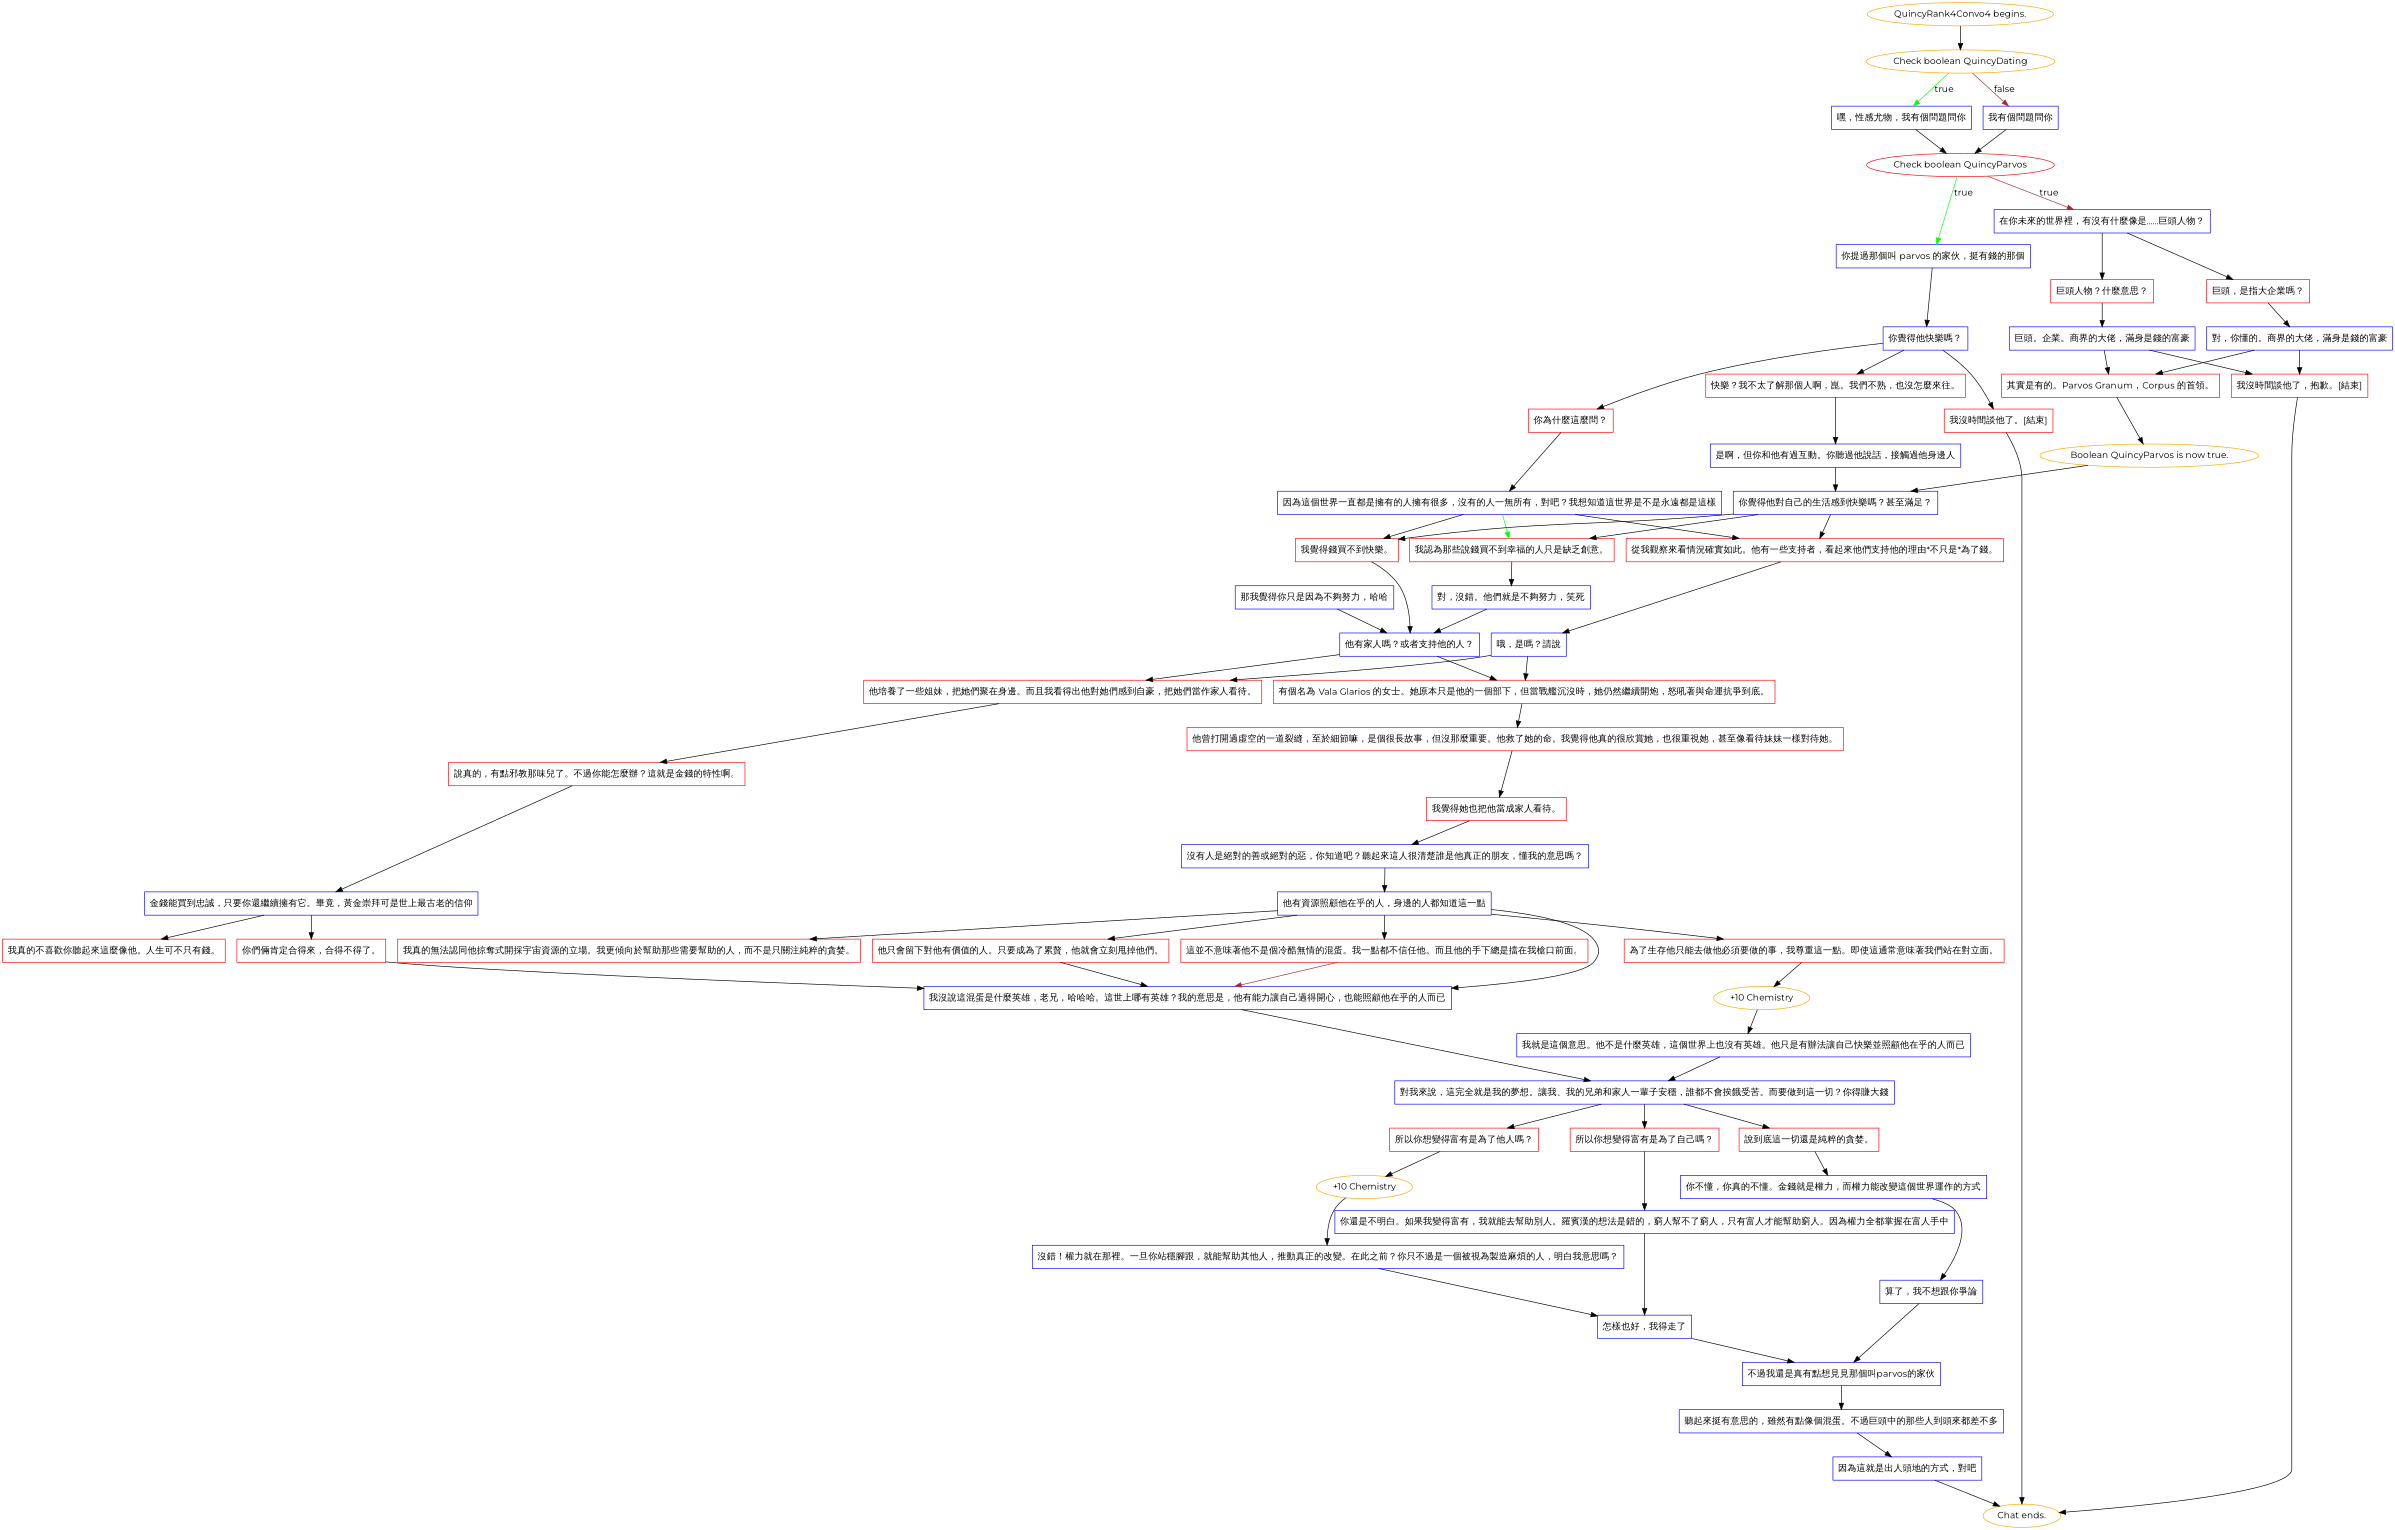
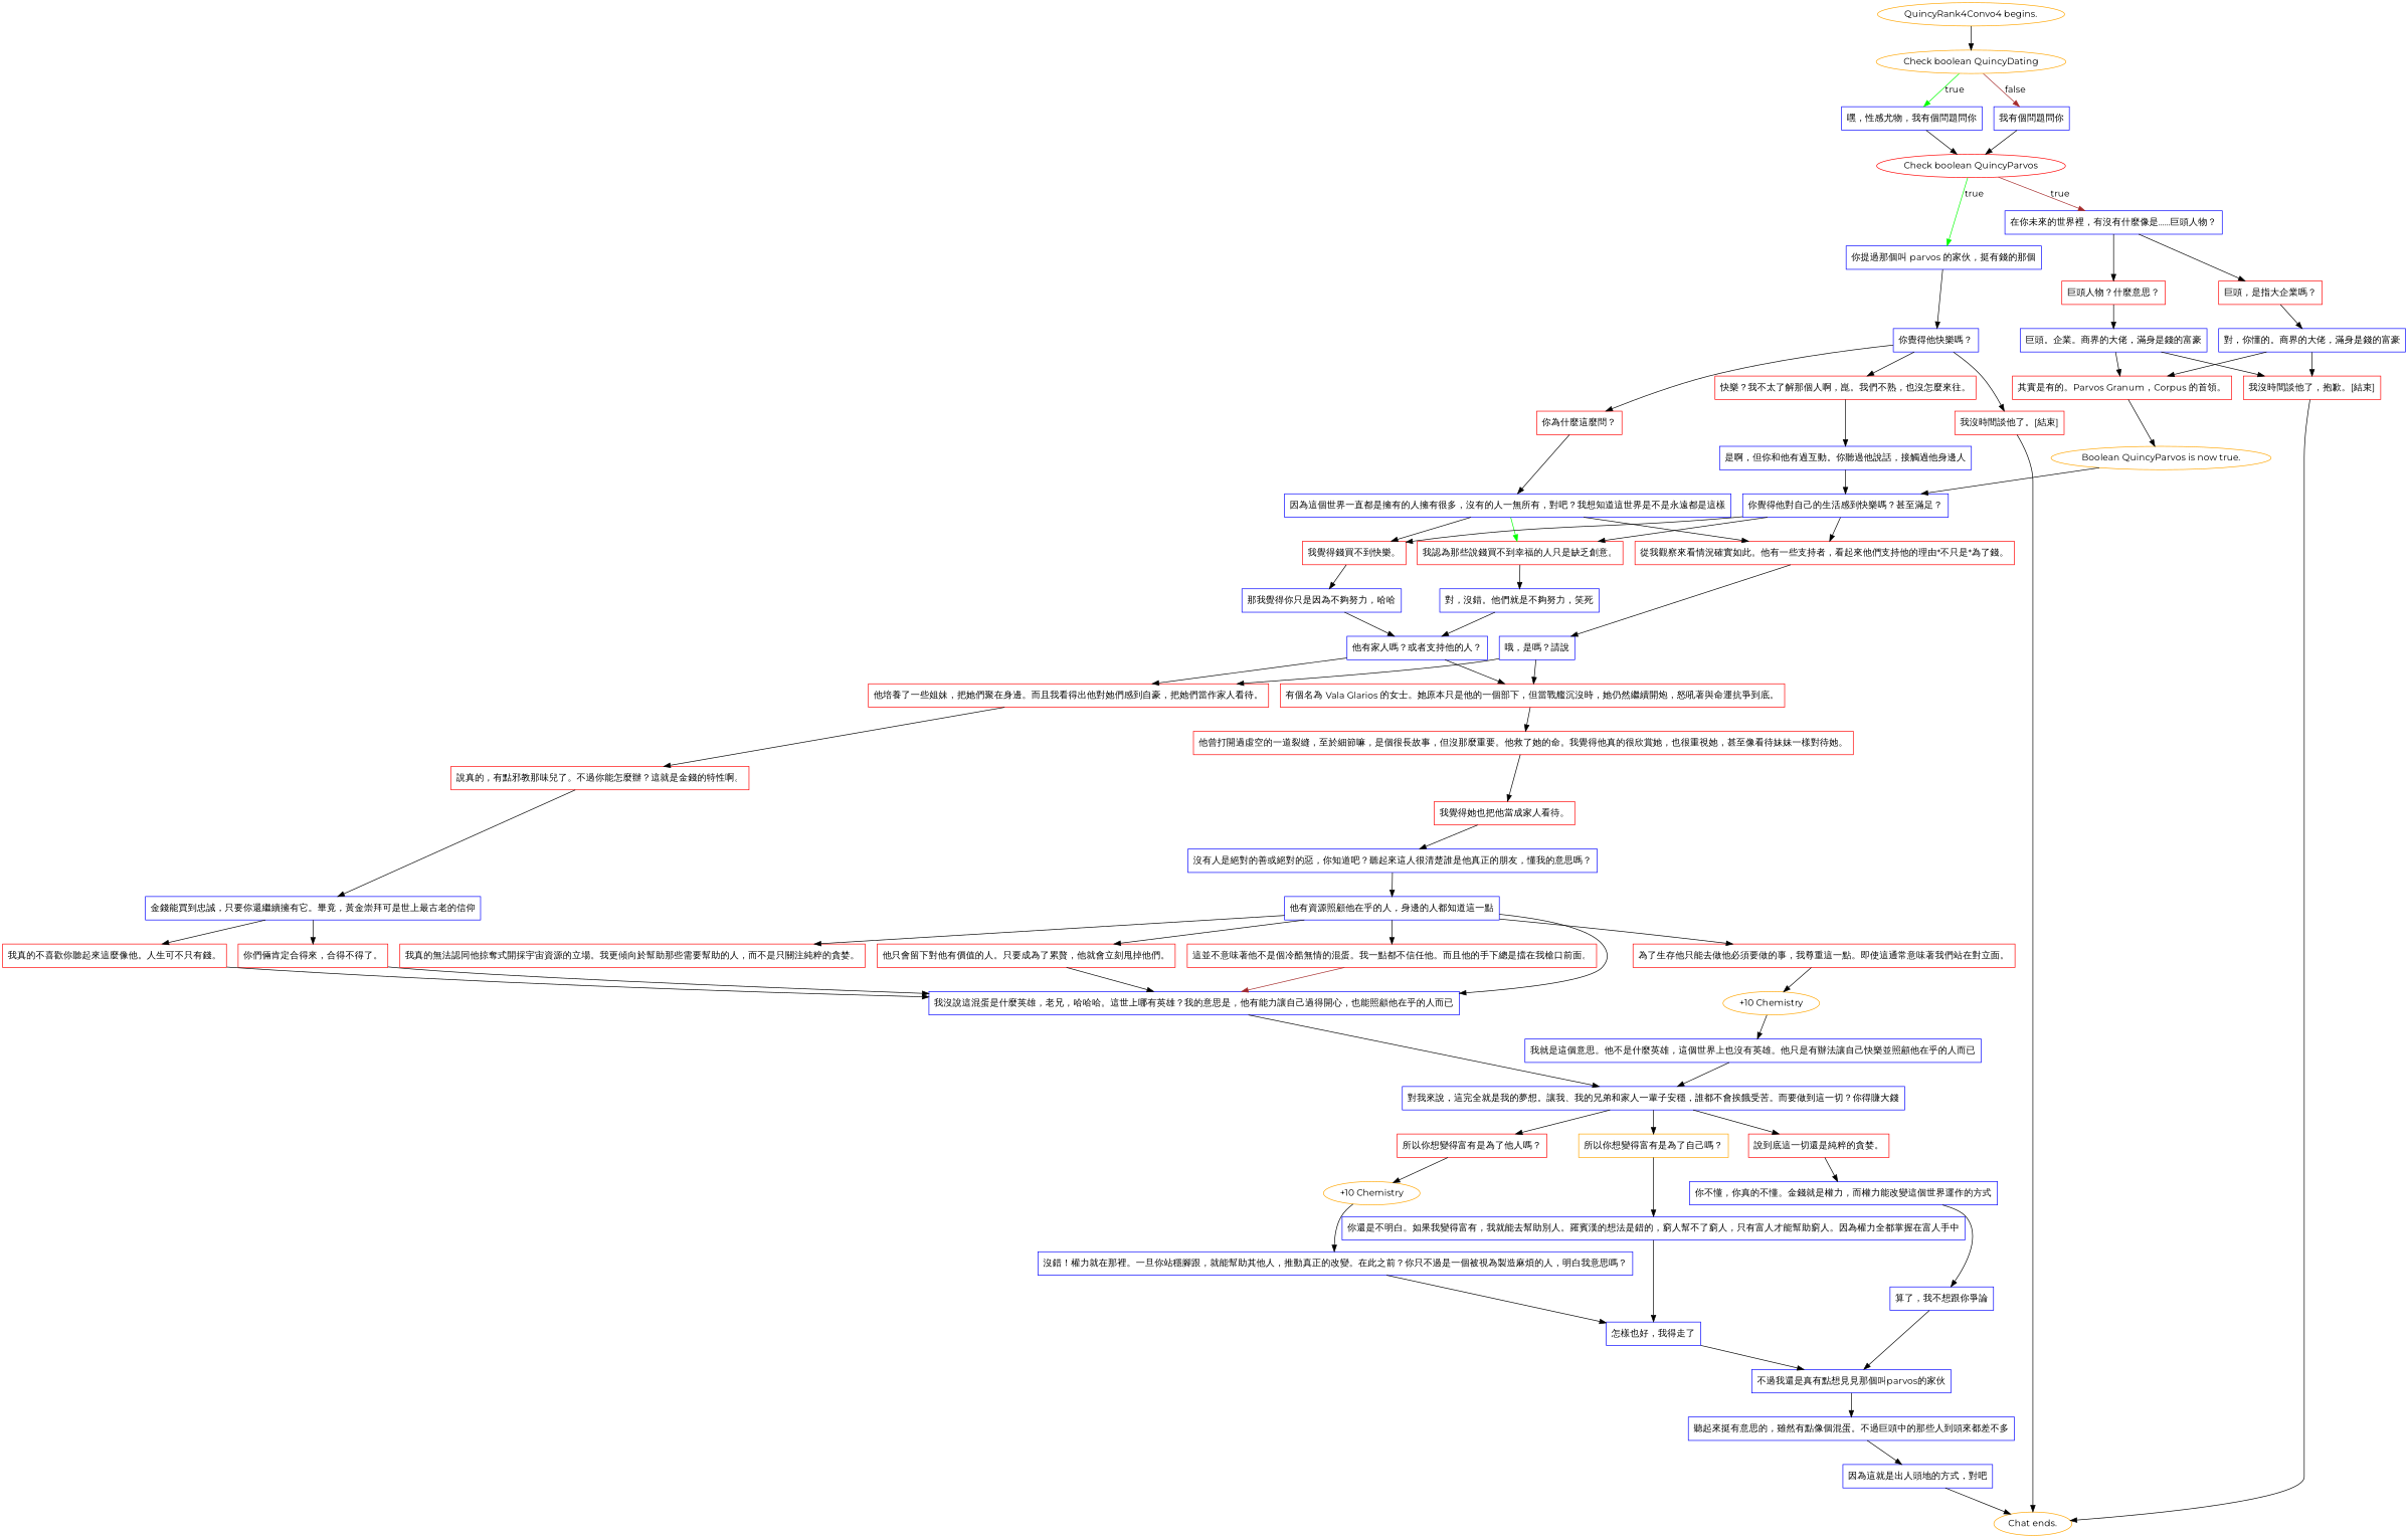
  digraph {
    fontname=Montserrat
    node [color=blue fontname=Montserrat shape=box]
    edge [fontname=Montserrat]
    "QuincyRank4Convo4 begins." [color=orange shape=""]
    n2 [color=orange label="Check boolean QuincyDating" shape=""]
    n3 [label="嘿，性感尤物，我有個問題問你"]
    n4 [label="我有個問題問你"]
    n5 [color=red label="Check boolean QuincyParvos" shape=""]
    n6 [label="你提過那個叫 parvos 的家伙，挺有錢的那個"]
    n7 [label="在你未來的世界裡，有沒有什麼像是……巨頭人物？"]
    n8 [label="你覺得他快樂嗎？"]
    n9 [color=red label="巨頭人物？什麼意思？"]
    n10 [color=red label="巨頭，是指大企業嗎？"]
    n11 [color=red label="快樂？我不太了解那個人啊，崑。我們不熟，也沒怎麼來往。"]
    n12 [color=red label="你為什麼這麼問？"]
    n13 [color=red label="我沒時間談他了。[結束]"]
    n14 [label="巨頭。企業。商界的大佬，滿身是錢的富豪"]
    n15 [label="對，你懂的。商界的大佬，滿身是錢的富豪"]
    n16 [label="是啊，但你和他有過互動。你聽過他說話，接觸過他身邊人"]
    n17 [label="因為這個世界一直都是擁有的人擁有很多，沒有的人一無所有，對吧？我想知道這世界是不是永遠都是這樣"]
    "Chat ends." [color=orange shape=""]
    n19 [color=red label="其實是有的。Parvos Granum，Corpus 的首領。"]
    n20 [color=red label="我沒時間談他了，抱歉。[結束]"]
    n21 [label="你覺得他對自己的生活感到快樂嗎？甚至滿足？"]
    n22 [color=red label="我覺得錢買不到快樂。"]
    n23 [color=red label="我認為那些說錢買不到幸福的人只是缺乏創意。"]
    n24 [color=red label="從我觀察來看情況確實如此。他有一些支持者，看起來他們支持他的理由*不只是*為了錢。"]
    n25 [color=orange label="Boolean QuincyParvos is now true." shape=""]
    n26 [label="那我覺得你只是因為不夠努力，哈哈"]
    n27 [label="對，沒錯。他們就是不夠努力，笑死"]
    n28 [label="哦，是嗎？請說"]
    n29 [label="他有家人嗎？或者支持他的人？"]
    n30 [color=red label="有個名為 Vala Glarios 的女士。她原本只是他的一個部下，但當戰艦沉沒時，她仍然繼續開炮，怒吼著與命運抗爭到底。"]
    n31 [color=red label="他培養了一些姐妹，把她們聚在身邊。而且我看得出他對她們感到自豪，把她們當作家人看待。"]
    n32 [color=red label="他曾打開過虛空的一道裂縫，至於細節嘛，是個很長故事，但沒那麼重要。他救了她的命。我覺得他真的很欣賞她，也很重視她，甚至像看待妹妹一樣對待她。"]
    n33 [color=red label="說真的，有點邪教那味兒了。不過你能怎麼辦？這就是金錢的特性啊。"]
    n34 [color=red label="我覺得她也把他當成家人看待。"]
    n35 [label="金錢能買到忠誠，只要你還繼續擁有它。畢竟，黃金崇拜可是世上最古老的信仰"]
    n36 [label="沒有人是絕對的善或絕對的惡，你知道吧？聽起來這人很清楚誰是他真正的朋友，懂我的意思嗎？"]
    n37 [color=red label="我真的不喜歡你聽起來這麼像他。人生可不只有錢。"]
    n38 [color=red label="你們倆肯定合得來，合得不得了。"]
    n39 [label="他有資源照顧他在乎的人，身邊的人都知道這一點"]
    n40 [label="我沒說這混蛋是什麼英雄，老兄，哈哈哈。這世上哪有英雄？我的意思是，他有能力讓自己過得開心，也能照顧他在乎的人而已"]
    n41 [color=red label="為了生存他只能去做他必須要做的事，我尊重這一點。即使這通常意味著我們站在對立面。"]
    n42 [color=red label="他只會留下對他有價值的人。只要成為了累贅，他就會立刻甩掉他們。"]
    n43 [color=red label="這並不意味著他不是個冷酷無情的混蛋。我一點都不信任他。而且他的手下總是擋在我槍口前面。"]
    n44 [color=red label="我真的無法認同他掠奪式開採宇宙資源的立場。我更傾向於幫助那些需要幫助的人，而不是只關注純粹的貪婪。"]
    n45 [label="對我來說，這完全就是我的夢想。讓我、我的兄弟和家人一輩子安穩，誰都不會挨餓受苦。而要做到這一切？你得賺大錢"]
    n46 [color=orange label="+10 Chemistry" shape=""]
    n47 [color=red label="所以你想變得富有是為了他人嗎？"]
-   n48 [color=red label="所以你想變得富有是為了自己嗎？"]
+   n48 [color=orange label="所以你想變得富有是為了自己嗎？"]
    n49 [color=red label="說到底這一切還是純粹的貪婪。"]
    n50 [label="我就是這個意思。他不是什麼英雄，這個世界上也沒有英雄。他只是有辦法讓自己快樂並照顧他在乎的人而已"]
    n51 [color=orange label="+10 Chemistry" shape=""]
    n52 [label="你還是不明白。如果我變得富有，我就能去幫助別人。羅賓漢的想法是錯的，窮人幫不了窮人，只有富人才能幫助窮人。因為權力全都掌握在富人手中"]
    n53 [label="你不懂，你真的不懂。金錢就是權力，而權力能改變這個世界運作的方式"]
    n54 [label="沒錯！權力就在那裡。一旦你站穩腳跟，就能幫助其他人，推動真正的改變。在此之前？你只不過是一個被視為製造麻煩的人，明白我意思嗎？"]
    n55 [label="怎樣也好，我得走了"]
    n56 [label="算了，我不想跟你爭論"]
    n57 [label="不過我還是真有點想見見那個叫parvos的家伙"]
    n58 [label="聽起來挺有意思的，雖然有點像個混蛋。不過巨頭中的那些人到頭來都差不多"]
    n59 [label="因為這就是出人頭地的方式，對吧"]
    "QuincyRank4Convo4 begins." -> n2
    n2 -> n3 [color=green label=true]
    n2 -> n4 [color=brown label=false]
    n3 -> n5
    n4 -> n5
    n5 -> n6 [color=green label=true]
    n5 -> n7 [color=brown label=true]
    n6 -> n8
    n7 -> n9
    n7 -> n10
    n8 -> n11
    n8 -> n12
    n8 -> n13
    n9 -> n14
    n10 -> n15
    n11 -> n16
    n12 -> n17
    n13 -> "Chat ends."
    n14 -> n19
    n14 -> n20
    n15 -> n19
    n15 -> n20
    n16 -> n21
    n17 -> n22
    n17 -> n23 [color=green]
    n17 -> n24
    n19 -> n25
    n20 -> "Chat ends."
    n21 -> n22
    n21 -> n23
    n21 -> n24
-   n22 -> n29
+   n22 -> n26
    n23 -> n27
    n24 -> n28
    n25 -> n21
    n26 -> n29
    n27 -> n29
    n28 -> n30
    n28 -> n31
    n29 -> n30
    n29 -> n31
    n30 -> n32
    n31 -> n33
    n32 -> n34
    n33 -> n35
    n34 -> n36
    n35 -> n37
    n35 -> n38
    n36 -> n39
+   n37 -> n40
    n38 -> n40
    n39 -> n40
    n39 -> n41
    n39 -> n42
    n39 -> n43
    n39 -> n44
    n40 -> n45
    n41 -> n46
    n42 -> n40
    n43 -> n40 [color=brown]
    n45 -> n47
    n45 -> n48
    n45 -> n49
    n46 -> n50
    n47 -> n51
    n48 -> n52
    n49 -> n53
    n50 -> n45
    n51 -> n54
    n52 -> n55
    n53 -> n56
    n54 -> n55
    n55 -> n57
    n56 -> n57
    n57 -> n58
    n58 -> n59
    n59 -> "Chat ends."
  }
